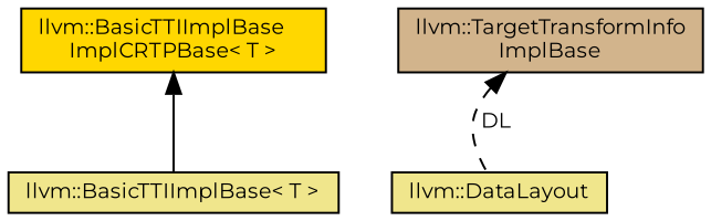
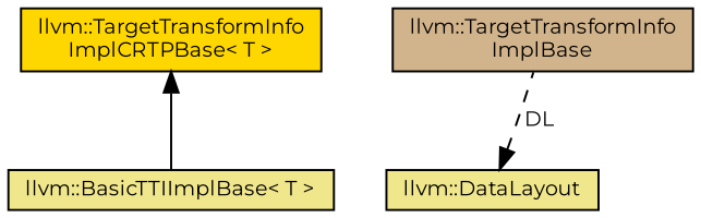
  digraph {
    fontname=Montserrat
    node [color=black fillcolor=khaki fontname=Montserrat fontsize=10 shape=box style=filled]
    edge [color=black dir=back fontname=Montserrat fontsize=10 labelfontname=Helvetica labelfontsize=10]
    n1 [fontcolor=black height=0.2 label="llvm::BasicTTIImplBase\< T \>" width=0.4]
-   n2 [fillcolor=gold height=0.2 label="llvm::BasicTTIImplBase\lImplCRTPBase\< T \>" width=0.4]
+   n2 [fillcolor=gold height=0.2 label="llvm::TargetTransformInfo\lImplCRTPBase\< T \>" width=0.4]
    n3 [fillcolor=tan height=0.2 label="llvm::TargetTransformInfo\lImplBase" width=0.4]
    n4 [height=0.2 label="llvm::DataLayout" width=0.4]
    n2 -> n1 [style=solid]
-   n3 -> n4 [label=" DL" style=dashed]
+   n4 -> n3 [label=" DL" style=dashed]
  }
